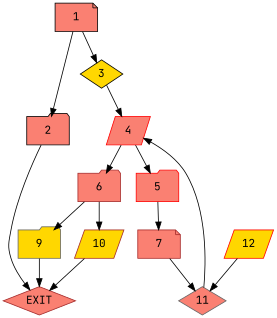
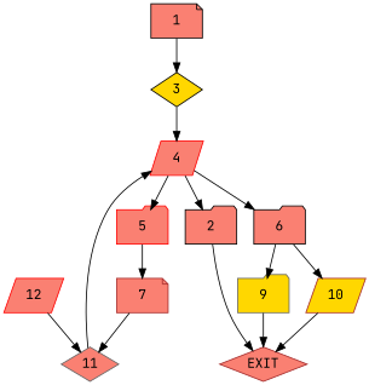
  digraph {
    fontname="JetBrains Mono"
    node [color=brown fillcolor=salmon fontname="JetBrains Mono" shape=folder style=filled]
    edge [fontname="JetBrains Mono"]
    1 [color=black shape=note]
    2 [color=black]
    3 [color=black fillcolor=gold shape=diamond]
-   12 [color=red fillcolor=gold shape=parallelogram]
+   12 [color=red shape=parallelogram]
    11 [color=gray40 shape=diamond]
    n6 [label=EXIT shape=diamond]
    4 [color=red shape=parallelogram]
    5 [color=red]
-   6
+   6 [color=black]
    7 [shape=note]
    9 [color=gray40 fillcolor=gold]
    10 [fillcolor=gold shape=parallelogram]
-   1 -> 2
+   4 -> 2
    1 -> 3
    2 -> n6
    3 -> 4
    12 -> 11
    11 -> 4
    4 -> 5
    4 -> 6
    5 -> 7
    6 -> 9
    6 -> 10
    7 -> 11
    9 -> n6
    10 -> n6
  }
